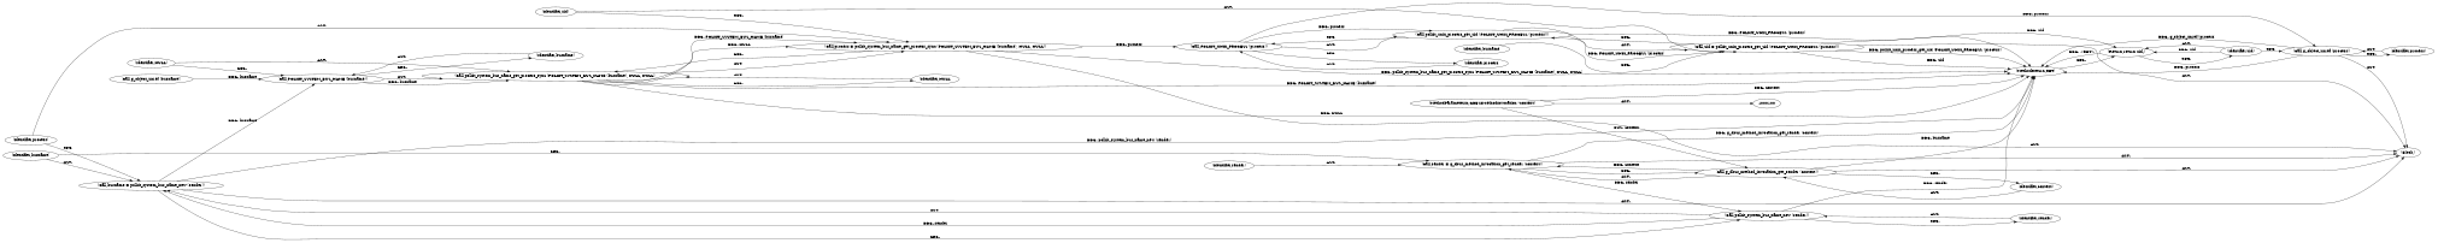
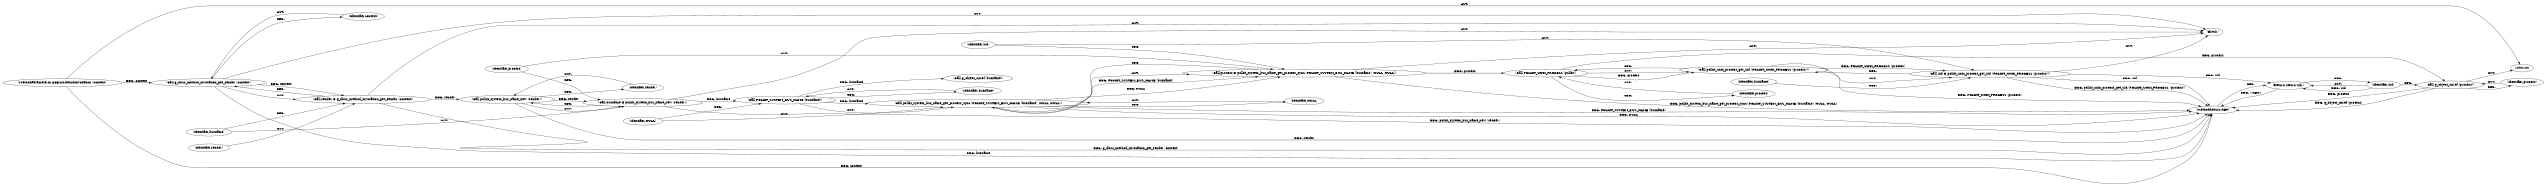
  digraph {
    rankdir=LR
    n1 [label="(Call,polkit_system_bus_name_get_process_sync (POLKIT_SYSTEM_BUS_NAME (busname), NULL, NULL))"]
    n2 [label="(Call,process = polkit_system_bus_name_get_process_sync (POLKIT_SYSTEM_BUS_NAME (busname), NULL, NULL))"]
    n3 [label="(Identifier,NULL)"]
    n4 [label="(MethodReturn,RET)"]
    n5 [label="(Block,)"]
-   n6 [label="(Call,POLKIT_UNIX_PROCESS (process))"]
+   n6 [label="(Call,POLKIT_UNIX_PROCESS (polkit))"]
    n7 [label="(Return,return uid;)"]
    n8 [label="(Call,POLKIT_SYSTEM_BUS_NAME (busname))"]
    n9 [label="(Identifier,busname)"]
    n10 [label="(Call,g_object_unref (busname))"]
    n11 [label="(Call,busname = polkit_system_bus_name_new (sender))"]
    n12 [label="(Call,polkit_system_bus_name_new (sender))"]
    n13 [label="(Identifier,sender)"]
    n14 [label="(Call,sender = g_dbus_method_invocation_get_sender (context))"]
    n15 [label="(Call,g_dbus_method_invocation_get_sender (context))"]
    n16 [label="(Identifier,context)"]
    n17 [label="(MethodParameterIn,GDBusMethodInvocation *context)"]
    1000100
    n19 [label="(Call,polkit_unix_process_get_uid (POLKIT_UNIX_PROCESS (process)))"]
    n20 [label="(Call,g_object_unref (process))"]
    n21 [label="(Identifier,process)"]
    n22 [label="(Call,uid = polkit_unix_process_get_uid (POLKIT_UNIX_PROCESS (process)))"]
    n23 [label="(Identifier,process)"]
    n24 [label="(Identifier,uid)"]
    n25 [label="(Identifier,busname)"]
    n26 [label="(Identifier,NULL)"]
    n27 [label="(Identifier,sender)"]
    n28 [label="(Identifier,busname)"]
    n29 [label="(Identifier,process)"]
    n30 [label="(Identifier,uid)"]
    n1 -> n2 [label="AST: "]
    n1 -> n2 [label="DDG: POLKIT_SYSTEM_BUS_NAME (busname)"]
    n1 -> n2 [label="DDG: NULL"]
    n1 -> n3 [label="CFG: "]
    n1 -> n4 [label="DDG: POLKIT_SYSTEM_BUS_NAME (busname)"]
    n1 -> n4 [label="DDG: NULL"]
    n2 -> n1 [label="CFG: "]
    n2 -> n4 [label="DDG: polkit_system_bus_name_get_process_sync (POLKIT_SYSTEM_BUS_NAME (busname), NULL, NULL)"]
    n2 -> n5 [label="AST: "]
    n2 -> n6 [label="DDG: process"]
    n3 -> n1 [label="AST: "]
    n4 -> n7 [label="CFG: "]
    n6 -> n19 [label="AST: "]
    n6 -> n19 [label="DDG: process"]
    n6 -> n20 [label="DDG: process"]
    n6 -> n21 [label="CFG: "]
    n7 -> n4 [label="DDG: <RET>"]
    n7 -> n24 [label="CFG: "]
    n8 -> n1 [label="AST: "]
    n8 -> n1 [label="DDG: busname"]
    n8 -> n9 [label="CFG: "]
-   n10 -> n8 [label="DDG: busname"]
+   n8 -> n10 [label="DDG: busname"]
    n9 -> n8 [label="AST: "]
    n11 -> n4 [label="DDG: polkit_system_bus_name_new (sender)"]
    n11 -> n5 [label="AST: "]
    n11 -> n8 [label="DDG: busname"]
    n11 -> n12 [label="CFG: "]
    n12 -> n4 [label="DDG: sender"]
    n12 -> n11 [label="AST: "]
    n12 -> n11 [label="DDG: sender"]
    n12 -> n13 [label="CFG: "]
    n13 -> n12 [label="AST: "]
    n14 -> n4 [label="DDG: g_dbus_method_invocation_get_sender (context)"]
    n14 -> n5 [label="AST: "]
    n14 -> n12 [label="DDG: sender"]
    n14 -> n15 [label="CFG: "]
    n15 -> n4 [label="DDG: busname"]
    n15 -> n5 [label="AST: "]
    n15 -> n14 [label="AST: "]
    n15 -> n14 [label="DDG: context"]
    n15 -> n16 [label="CFG: "]
    n16 -> n15 [label="AST: "]
    n17 -> n4 [label="DDG: context"]
-   n17 -> n15 [label="BUS: context"]
+   n17 -> n15 [label="DDG: context"]
    n17 -> 1000100 [label="AST: "]
    n19 -> n4 [label="DDG: POLKIT_UNIX_PROCESS (process)"]
    n19 -> n6 [label="CFG: "]
    n19 -> n22 [label="AST: "]
    n19 -> n22 [label="DDG: POLKIT_UNIX_PROCESS (process)"]
    n20 -> n4 [label="DDG: process"]
    n20 -> n4 [label="DDG: g_object_unref (process)"]
-   n20 -> n5 [label="AST: "]
+   n20 -> 1000100 [label="AST: "]
    n20 -> n23 [label="CFG: "]
    n21 -> n6 [label="AST: "]
    n22 -> n4 [label="DDG: uid"]
    n22 -> n4 [label="DDG: polkit_unix_process_get_uid (POLKIT_UNIX_PROCESS (process))"]
    n22 -> n5 [label="AST: "]
    n22 -> n7 [label="DDG: uid"]
    n22 -> n19 [label="CFG: "]
    n23 -> n20 [label="AST: "]
    n24 -> n7 [label="AST: "]
    n24 -> n7 [label="DDG: uid"]
    n24 -> n20 [label="CFG: "]
    n25 -> n22 [label="CFG: "]
    n26 -> n1 [label="AST: "]
    n26 -> n8 [label="CFG: "]
    n27 -> n14 [label="AST: "]
    n28 -> n11 [label="AST: "]
    n28 -> n14 [label="CFG: "]
    n29 -> n2 [label="AST: "]
    n29 -> n11 [label="CFG: "]
    n30 -> n2 [label="CFG: "]
    n30 -> n22 [label="AST: "]
  }
